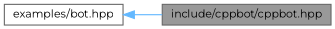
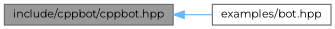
  digraph {
    rankdir=LR
    fontname=Montserrat
    node [fontname=Montserrat fontsize=10 shape=box style=filled]
    n1 [color=gray40 fillcolor=grey60 fontcolor=black height=0.2 label="include/cppbot/cppbot.hpp" width=0.4]
    n2 [color=grey40 fillcolor=white height=0.2 label="examples/bot.hpp" width=0.4]
-   n2 -> n1 [color=steelblue1 dir=back fontname=Montserrat fontsize=10 labelfontname=Helvetica labelfontsize=10 style=solid]
+   n1 -> n2 [color=steelblue1 dir=back fontname=Montserrat fontsize=10 labelfontname=Helvetica labelfontsize=10 style=solid]
  }
